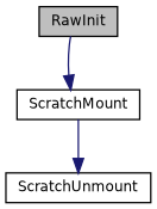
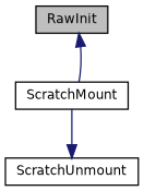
  digraph {
    rankdir=TB
    node [color=black fillcolor=white fontname=Helvetica fontsize=10 shape=record style=filled]
    edge [color=midnightblue fontname=Helvetica fontsize=10 labelfontname=Helvetica labelfontsize=10 style=solid]
    n1 [fillcolor=grey75 fontcolor=black height=0.2 label=RawInit width=0.4]
    n2 [height=0.2 label=ScratchMount width=0.4]
    n3 [height=0.2 label=ScratchUnmount width=0.4]
-   n1 -> n2
+   n2 -> n1
    n2 -> n3
  }
